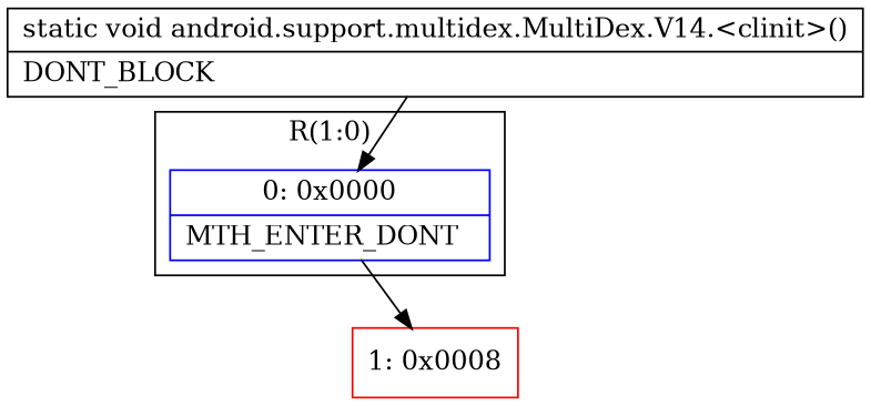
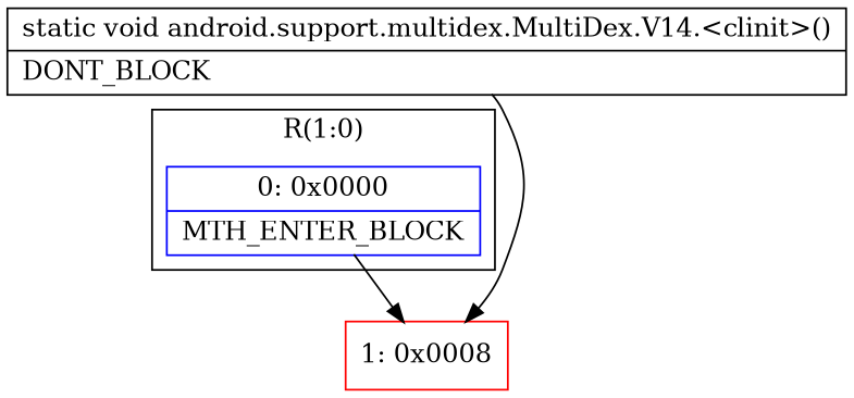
  digraph {
    node [shape=record]
-   n1 [color=blue label="{0\:\ 0x0000|MTH_ENTER_DONT\l}"]
+   n1 [color=blue label="{0\:\ 0x0000|MTH_ENTER_BLOCK\l}"]
    n2 [color=red label="{1\:\ 0x0008}"]
    n3 [label="{static void android.support.multidex.MultiDex.V14.\<clinit\>()  | DONT_BLOCK\l}"]
    subgraph cluster_1 {
      label="R(1:0)"
      n1
    }
    n1 -> n2
-   n3 -> n1
+   n3 -> n2
  }
